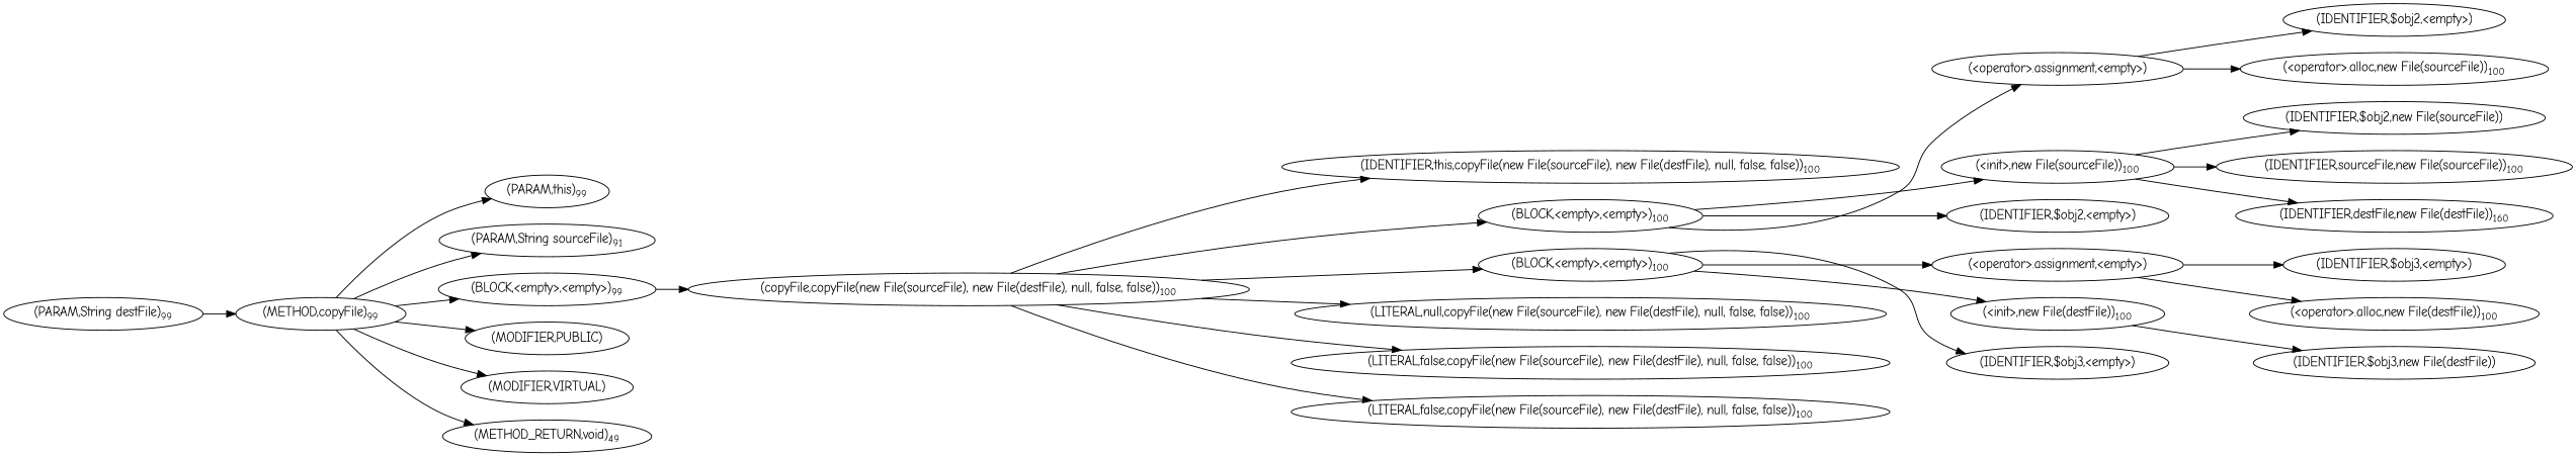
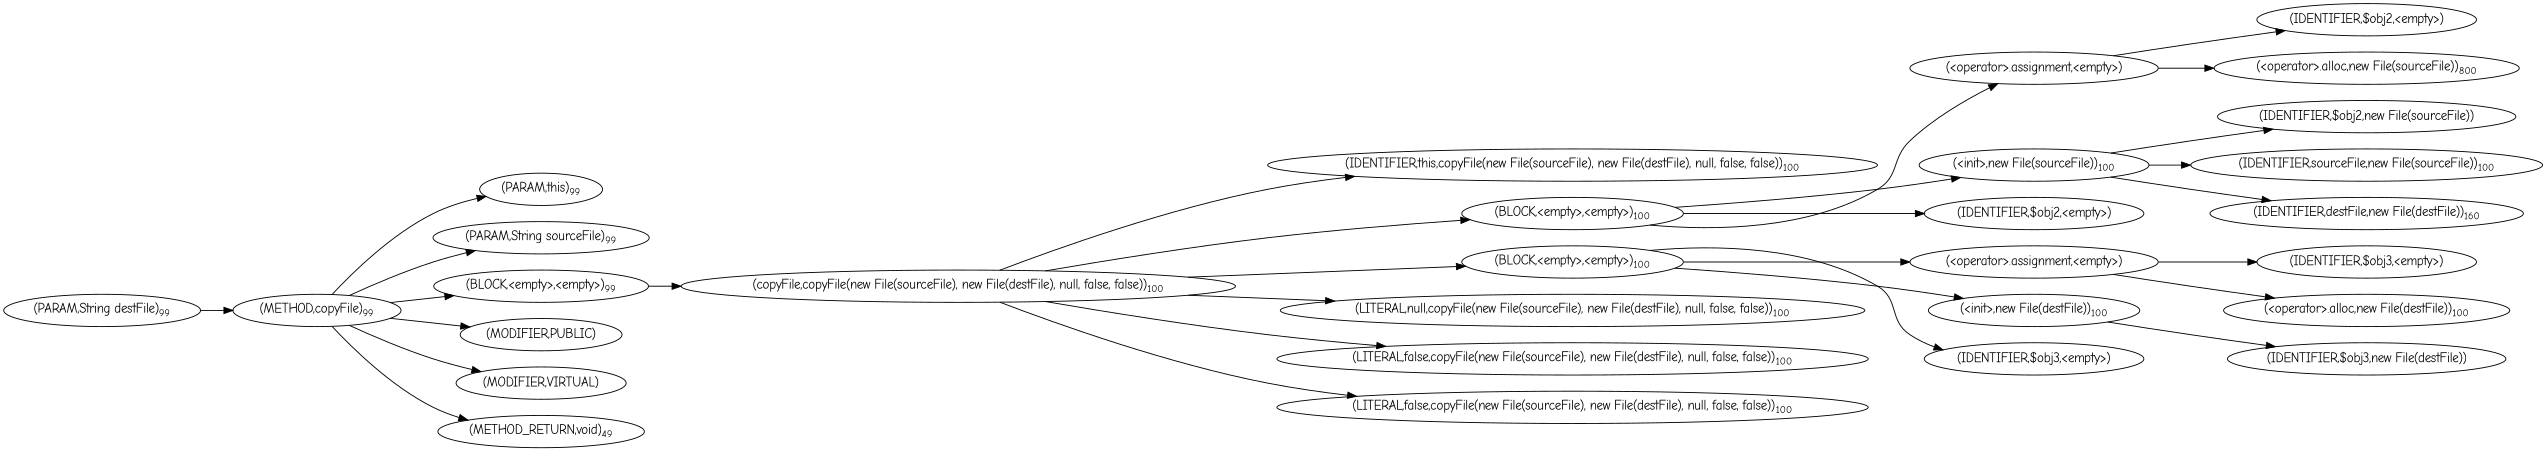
  digraph {
    fontname="Comic Neue"
    rankdir=LR
    node [fontname="Comic Neue"]
    edge [fontname="Comic Neue"]
    n1 [label=<(METHOD,copyFile)<SUB>99</SUB>>]
    n2 [label=<(PARAM,this)<SUB>99</SUB>>]
-   n3 [label=<(PARAM,String sourceFile)<SUB>91</SUB>>]
+   n3 [label=<(PARAM,String sourceFile)<SUB>99</SUB>>]
    n4 [label=<(BLOCK,&lt;empty&gt;,&lt;empty&gt;)<SUB>99</SUB>>]
    n5 [label=<(MODIFIER,PUBLIC)>]
    n6 [label=<(MODIFIER,VIRTUAL)>]
    n7 [label=<(METHOD_RETURN,void)<SUB>49</SUB>>]
    n8 [label=<(PARAM,String destFile)<SUB>99</SUB>>]
    n9 [label=<(copyFile,copyFile(new File(sourceFile), new File(destFile), null, false, false))<SUB>100</SUB>>]
    n10 [label=<(IDENTIFIER,this,copyFile(new File(sourceFile), new File(destFile), null, false, false))<SUB>100</SUB>>]
    n11 [label=<(BLOCK,&lt;empty&gt;,&lt;empty&gt;)<SUB>100</SUB>>]
    n12 [label=<(BLOCK,&lt;empty&gt;,&lt;empty&gt;)<SUB>100</SUB>>]
    n13 [label=<(LITERAL,null,copyFile(new File(sourceFile), new File(destFile), null, false, false))<SUB>100</SUB>>]
    n14 [label=<(LITERAL,false,copyFile(new File(sourceFile), new File(destFile), null, false, false))<SUB>100</SUB>>]
    n15 [label=<(LITERAL,false,copyFile(new File(sourceFile), new File(destFile), null, false, false))<SUB>100</SUB>>]
    n16 [label=<(&lt;operator&gt;.assignment,&lt;empty&gt;)>]
    n17 [label=<(&lt;init&gt;,new File(sourceFile))<SUB>100</SUB>>]
    n18 [label=<(IDENTIFIER,$obj2,&lt;empty&gt;)>]
    n19 [label=<(&lt;operator&gt;.assignment,&lt;empty&gt;)>]
    n20 [label=<(&lt;init&gt;,new File(destFile))<SUB>100</SUB>>]
    n21 [label=<(IDENTIFIER,$obj3,&lt;empty&gt;)>]
    n22 [label=<(IDENTIFIER,$obj2,&lt;empty&gt;)>]
-   n23 [label=<(&lt;operator&gt;.alloc,new File(sourceFile))<SUB>100</SUB>>]
+   n23 [label=<(&lt;operator&gt;.alloc,new File(sourceFile))<SUB>800</SUB>>]
    n24 [label=<(IDENTIFIER,$obj2,new File(sourceFile))>]
    n25 [label=<(IDENTIFIER,sourceFile,new File(sourceFile))<SUB>100</SUB>>]
    n26 [label=<(IDENTIFIER,destFile,new File(destFile))<SUB>160</SUB>>]
    n27 [label=<(IDENTIFIER,$obj3,&lt;empty&gt;)>]
    n28 [label=<(&lt;operator&gt;.alloc,new File(destFile))<SUB>100</SUB>>]
    n29 [label=<(IDENTIFIER,$obj3,new File(destFile))>]
    n1 -> n2
    n1 -> n3
    n1 -> n4
    n1 -> n5
    n1 -> n6
    n1 -> n7
    n4 -> n9
    n8 -> n1
    n9 -> n10
    n9 -> n11
    n9 -> n12
    n9 -> n13
    n9 -> n14
    n9 -> n15
    n11 -> n16
    n11 -> n17
    n11 -> n18
    n12 -> n19
    n12 -> n20
    n12 -> n21
    n16 -> n22
    n16 -> n23
    n17 -> n24
    n17 -> n25
    n17 -> n26
    n19 -> n27
    n19 -> n28
    n20 -> n29
  }
